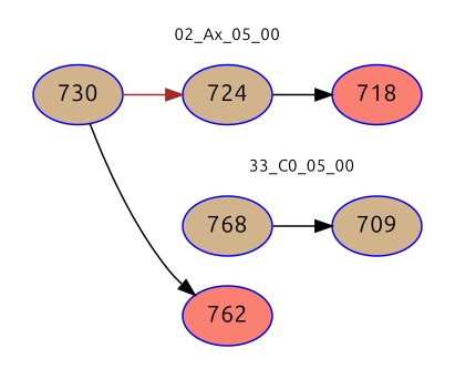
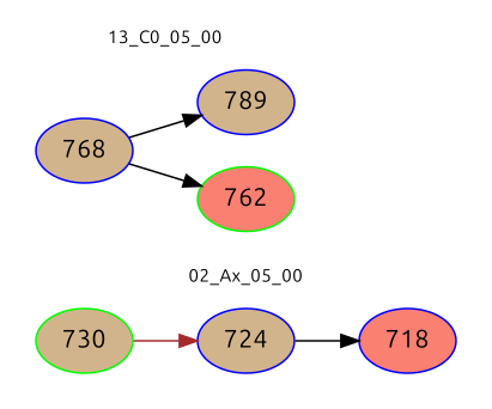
  digraph {
    fontname=Ubuntu
    rankdir=LR
    node [color=blue fillcolor=tan fontname=Ubuntu style=filled]
    edge [color=black fontname=Ubuntu]
    n1 [label=724]
    n2 [fillcolor=salmon label=718]
-   n3 [label=730]
+   n3 [color=green label=730]
    n4 [label=768]
-   n5 [fillcolor=salmon label=762]
-   n6 [label=709]
+   n5 [color=green fillcolor=salmon label=762]
+   n6 [label=789]
    subgraph cluster_1 {
      color=white
      fontsize=10
      label="02_Ax_05_00"
      n1
      n2
      n3
    }
    subgraph cluster_2 {
      color=white
      fontsize=10
-     label="33_C0_05_00"
+     label="13_C0_05_00"
      n4
      n5
      n6
    }
    n1 -> n2
    n3 -> n1 [color=brown]
-   n3 -> n5
+   n4 -> n5
    n4 -> n6
  }
